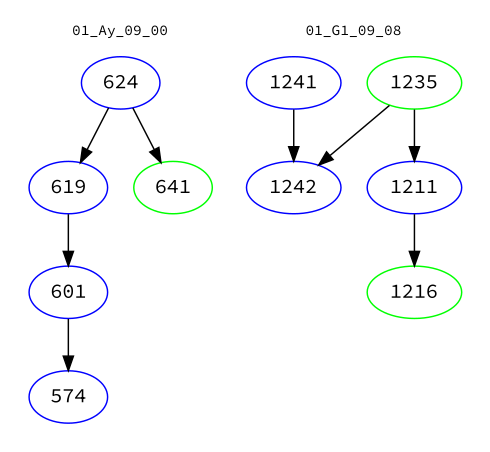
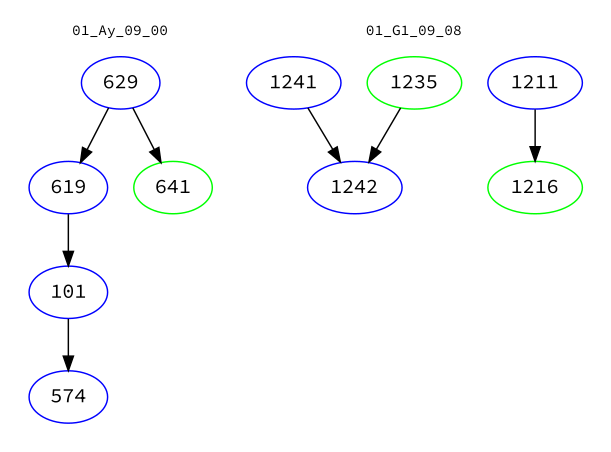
  digraph {
    fontname="Source Code Pro"
    node [color=blue fontname="Source Code Pro"]
    edge [color=black fontname="Source Code Pro"]
    n1 [label=619]
-   n2 [label=601]
-   n3 [label=624]
+   n2 [label=101]
+   n3 [label=629]
    n4 [label=574]
    n5 [color=green label=641]
    n6 [color=green label=1235]
    n7 [label=1242]
    n8 [label=1211]
    n9 [label=1241]
    n10 [color=green label=1216]
    subgraph cluster_1 {
      color=white
      fontsize=10
      label="01_Ay_09_00"
      n1
      n2
      n3
      n4
      n5
    }
    subgraph cluster_2 {
      color=white
      fontsize=10
      label="01_G1_09_08"
      n6
      n7
      n8
      n9
      n10
    }
    n1 -> n2
    n2 -> n4
    n3 -> n1
    n3 -> n5
    n6 -> n7
-   n6 -> n8
    n8 -> n10
    n9 -> n7
  }
